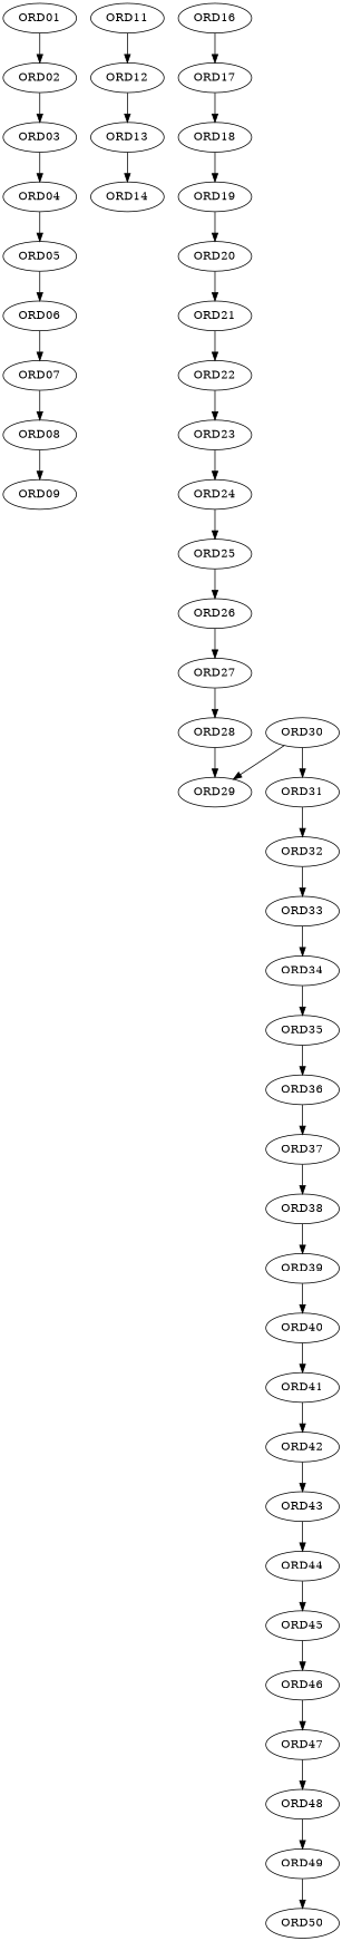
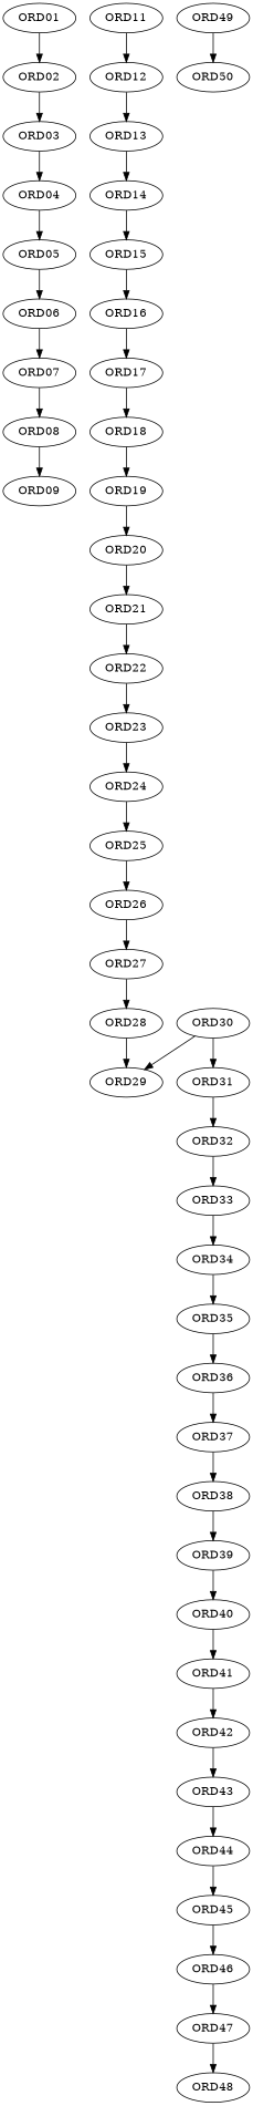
  digraph {
    ORD01
    ORD02
    ORD03
    ORD04
    ORD05
    ORD06
    ORD07
    ORD08
    ORD09
    ORD11
    ORD12
    ORD13
    ORD14
+   ORD15
    ORD16
    ORD17
    ORD18
    ORD19
    ORD20
    ORD21
    ORD22
    ORD23
    ORD24
    ORD25
    ORD26
    ORD27
    ORD28
    ORD29
    ORD30
    ORD31
    ORD32
    ORD33
    ORD34
    ORD35
    ORD36
    ORD37
    ORD38
    ORD39
    ORD40
    ORD41
    ORD42
    ORD43
    ORD44
    ORD45
    ORD46
    ORD47
    ORD48
    ORD49
    ORD50
    ORD01 -> ORD02
    ORD02 -> ORD03
    ORD03 -> ORD04
    ORD04 -> ORD05
    ORD05 -> ORD06
    ORD06 -> ORD07
    ORD07 -> ORD08
    ORD08 -> ORD09
    ORD11 -> ORD12
    ORD12 -> ORD13
    ORD13 -> ORD14
+   ORD14 -> ORD15
+   ORD15 -> ORD16
    ORD16 -> ORD17
    ORD17 -> ORD18
    ORD18 -> ORD19
    ORD19 -> ORD20
    ORD20 -> ORD21
    ORD21 -> ORD22
    ORD22 -> ORD23
    ORD23 -> ORD24
    ORD24 -> ORD25
    ORD25 -> ORD26
    ORD26 -> ORD27
    ORD27 -> ORD28
    ORD28 -> ORD29
    ORD30 -> ORD29
    ORD30 -> ORD31
    ORD31 -> ORD32
    ORD32 -> ORD33
    ORD33 -> ORD34
    ORD34 -> ORD35
    ORD35 -> ORD36
    ORD36 -> ORD37
    ORD37 -> ORD38
    ORD38 -> ORD39
    ORD39 -> ORD40
    ORD40 -> ORD41
    ORD41 -> ORD42
    ORD42 -> ORD43
    ORD43 -> ORD44
    ORD44 -> ORD45
    ORD45 -> ORD46
    ORD46 -> ORD47
    ORD47 -> ORD48
-   ORD48 -> ORD49
    ORD49 -> ORD50
  }
